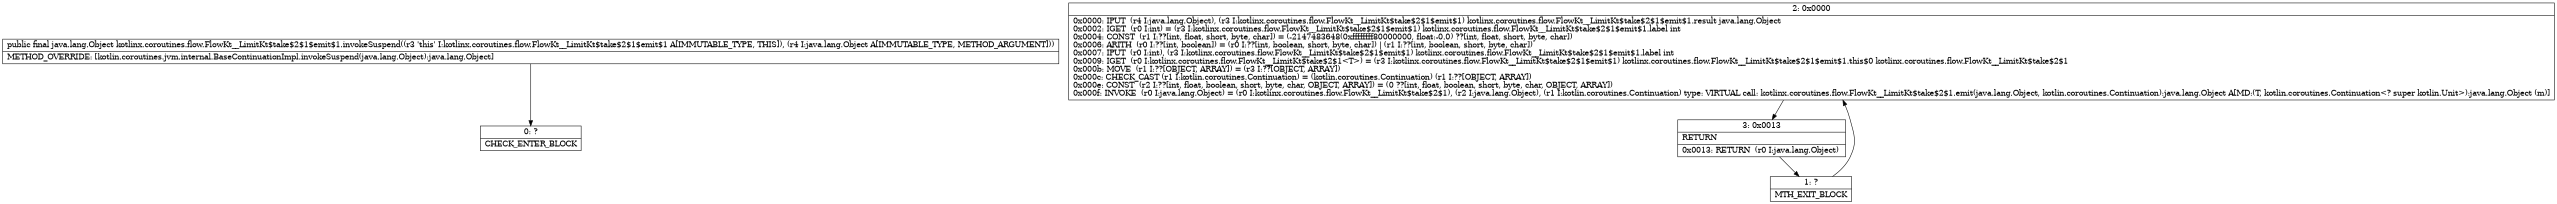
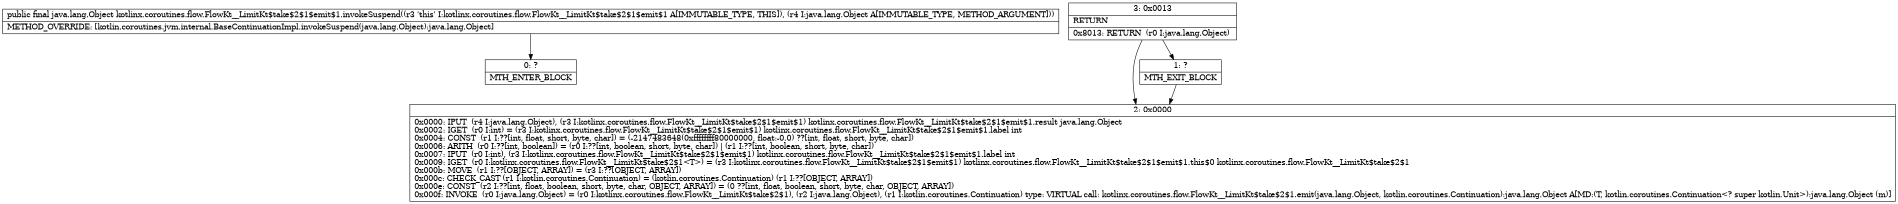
  digraph {
    node [shape=record]
-   n1 [label="{0\:\ ?|CHECK_ENTER_BLOCK\l}"]
+   n1 [label="{0\:\ ?|MTH_ENTER_BLOCK\l}"]
    n2 [label="{2\:\ 0x0000|0x0000: IPUT  (r4 I:java.lang.Object), (r3 I:kotlinx.coroutines.flow.FlowKt__LimitKt$take$2$1$emit$1) kotlinx.coroutines.flow.FlowKt__LimitKt$take$2$1$emit$1.result java.lang.Object \l0x0002: IGET  (r0 I:int) = (r3 I:kotlinx.coroutines.flow.FlowKt__LimitKt$take$2$1$emit$1) kotlinx.coroutines.flow.FlowKt__LimitKt$take$2$1$emit$1.label int \l0x0004: CONST  (r1 I:??[int, float, short, byte, char]) = (\-2147483648(0xffffffff80000000, float:\-0.0) ??[int, float, short, byte, char]) \l0x0006: ARITH  (r0 I:??[int, boolean]) = (r0 I:??[int, boolean, short, byte, char]) \| (r1 I:??[int, boolean, short, byte, char]) \l0x0007: IPUT  (r0 I:int), (r3 I:kotlinx.coroutines.flow.FlowKt__LimitKt$take$2$1$emit$1) kotlinx.coroutines.flow.FlowKt__LimitKt$take$2$1$emit$1.label int \l0x0009: IGET  (r0 I:kotlinx.coroutines.flow.FlowKt__LimitKt$take$2$1\<T\>) = (r3 I:kotlinx.coroutines.flow.FlowKt__LimitKt$take$2$1$emit$1) kotlinx.coroutines.flow.FlowKt__LimitKt$take$2$1$emit$1.this$0 kotlinx.coroutines.flow.FlowKt__LimitKt$take$2$1 \l0x000b: MOVE  (r1 I:??[OBJECT, ARRAY]) = (r3 I:??[OBJECT, ARRAY]) \l0x000c: CHECK_CAST (r1 I:kotlin.coroutines.Continuation) = (kotlin.coroutines.Continuation) (r1 I:??[OBJECT, ARRAY]) \l0x000e: CONST  (r2 I:??[int, float, boolean, short, byte, char, OBJECT, ARRAY]) = (0 ??[int, float, boolean, short, byte, char, OBJECT, ARRAY]) \l0x000f: INVOKE  (r0 I:java.lang.Object) = (r0 I:kotlinx.coroutines.flow.FlowKt__LimitKt$take$2$1), (r2 I:java.lang.Object), (r1 I:kotlin.coroutines.Continuation) type: VIRTUAL call: kotlinx.coroutines.flow.FlowKt__LimitKt$take$2$1.emit(java.lang.Object, kotlin.coroutines.Continuation):java.lang.Object A[MD:(T, kotlin.coroutines.Continuation\<? super kotlin.Unit\>):java.lang.Object (m)]\l}"]
-   n3 [label="{3\:\ 0x0013|RETURN\l|0x0013: RETURN  (r0 I:java.lang.Object) \l}"]
+   n3 [label="{3\:\ 0x0013|RETURN\l|0x8013: RETURN  (r0 I:java.lang.Object) \l}"]
    n4 [label="{1\:\ ?|MTH_EXIT_BLOCK\l}"]
    n5 [label="{public final java.lang.Object kotlinx.coroutines.flow.FlowKt__LimitKt$take$2$1$emit$1.invokeSuspend((r3 'this' I:kotlinx.coroutines.flow.FlowKt__LimitKt$take$2$1$emit$1 A[IMMUTABLE_TYPE, THIS]), (r4 I:java.lang.Object A[IMMUTABLE_TYPE, METHOD_ARGUMENT]))  | METHOD_OVERRIDE: [kotlin.coroutines.jvm.internal.BaseContinuationImpl.invokeSuspend(java.lang.Object):java.lang.Object]\l}"]
-   n2 -> n3
+   n3 -> n2
    n3 -> n4
    n4 -> n2
    n5 -> n1
  }
